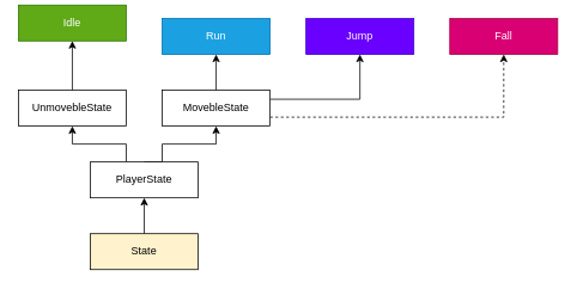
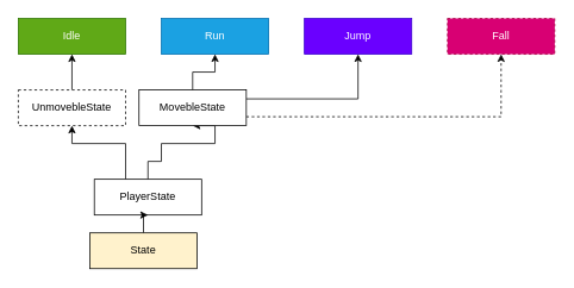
  <mxCell id="0" />
  <mxCell id="1" parent="0" />
  <mxCell id="2" style="edgeStyle=orthogonalEdgeStyle;rounded=0;orthogonalLoop=1;jettySize=auto;html=1;exitX=0.5;exitY=0;exitDx=0;exitDy=0;entryX=0.5;entryY=1;entryDx=0;entryDy=0;" parent="1" source="4" target="12" edge="1"><mxGeometry relative="1" as="geometry"><Array as="points"><mxPoint x="180" y="180" /><mxPoint x="180" y="160" /><mxPoint x="240" y="160" /></Array></mxGeometry></mxCell>
  <mxCell id="3" style="edgeStyle=orthogonalEdgeStyle;rounded=0;orthogonalLoop=1;jettySize=auto;html=1;entryX=0.5;entryY=1;entryDx=0;entryDy=0;" parent="1" source="4" target="14" edge="1"><mxGeometry relative="1" as="geometry"><Array as="points"><mxPoint x="140" y="160" /><mxPoint x="80" y="160" /></Array></mxGeometry></mxCell>
- <mxCell id="4" value="PlayerState" style="rounded=0;whiteSpace=wrap;html=1;" parent="1" vertex="1"><mxGeometry x="100" y="180" width="120" height="40" as="geometry" /></mxCell>
- <mxCell id="5" value="Idle" style="rounded=0;whiteSpace=wrap;html=1;fillColor=#60a917;fontColor=#ffffff;strokeColor=#2D7600;" parent="1" vertex="1"><mxGeometry x="20" y="5" width="120" height="40" as="geometry" /></mxCell>
+ <mxCell id="4" value="PlayerState" style="rounded=0;whiteSpace=wrap;html=1;" parent="1" vertex="1"><mxGeometry x="105" y="200" width="120" height="40" as="geometry" /></mxCell>
+ <mxCell id="5" value="Idle" style="rounded=0;whiteSpace=wrap;html=1;fillColor=#60a917;fontColor=#ffffff;strokeColor=#2D7600;" parent="1" vertex="1"><mxGeometry x="20" y="20" width="120" height="40" as="geometry" /></mxCell>
  <mxCell id="6" value="Jump" style="rounded=0;whiteSpace=wrap;html=1;fillColor=#6a00ff;fontColor=#ffffff;strokeColor=#3700CC;" parent="1" vertex="1"><mxGeometry x="340" y="20" width="120" height="40" as="geometry" /></mxCell>
  <mxCell id="7" value="Run" style="rounded=0;whiteSpace=wrap;html=1;fillColor=#1ba1e2;fontColor=#ffffff;strokeColor=#006EAF;" parent="1" vertex="1"><mxGeometry x="180" y="20" width="120" height="40" as="geometry" /></mxCell>
- <mxCell id="8" value="Fall" style="rounded=0;whiteSpace=wrap;html=1;fillColor=#d80073;fontColor=#ffffff;strokeColor=#A50040;" parent="1" vertex="1"><mxGeometry x="500" y="20" width="120" height="40" as="geometry" /></mxCell>
+ <mxCell id="8" value="Fall" style="rounded=0;whiteSpace=wrap;html=1;fillColor=#d80073;fontColor=#ffffff;strokeColor=#A50040;dashed=1;" parent="1" vertex="1"><mxGeometry x="500" y="20" width="120" height="40" as="geometry" /></mxCell>
  <mxCell id="9" style="edgeStyle=orthogonalEdgeStyle;rounded=0;orthogonalLoop=1;jettySize=auto;html=1;entryX=0.5;entryY=1;entryDx=0;entryDy=0;" parent="1" source="12" target="7" edge="1"><mxGeometry relative="1" as="geometry" /></mxCell>
  <mxCell id="10" style="edgeStyle=orthogonalEdgeStyle;rounded=0;orthogonalLoop=1;jettySize=auto;html=1;exitX=1;exitY=0.25;exitDx=0;exitDy=0;entryX=0.5;entryY=1;entryDx=0;entryDy=0;" parent="1" source="12" target="6" edge="1"><mxGeometry relative="1" as="geometry" /></mxCell>
  <mxCell id="11" style="edgeStyle=orthogonalEdgeStyle;rounded=0;orthogonalLoop=1;jettySize=auto;html=1;exitX=1;exitY=0.75;exitDx=0;exitDy=0;entryX=0.5;entryY=1;entryDx=0;entryDy=0;dashed=1;" parent="1" source="12" target="8" edge="1"><mxGeometry relative="1" as="geometry" /></mxCell>
- <mxCell id="12" value="MovebleState" style="rounded=0;whiteSpace=wrap;html=1;" parent="1" vertex="1"><mxGeometry x="180" y="100" width="120" height="40" as="geometry" /></mxCell>
+ <mxCell id="12" value="MovebleState" style="rounded=0;whiteSpace=wrap;html=1;" parent="1" vertex="1"><mxGeometry x="155" y="100" width="120" height="40" as="geometry" /></mxCell>
  <mxCell id="13" style="edgeStyle=orthogonalEdgeStyle;rounded=0;orthogonalLoop=1;jettySize=auto;html=1;exitX=0.5;exitY=0;exitDx=0;exitDy=0;entryX=0.5;entryY=1;entryDx=0;entryDy=0;" parent="1" source="14" target="5" edge="1"><mxGeometry relative="1" as="geometry" /></mxCell>
- <mxCell id="14" value="UnmovebleState" style="rounded=0;whiteSpace=wrap;html=1;" parent="1" vertex="1"><mxGeometry x="20" y="100" width="120" height="40" as="geometry" /></mxCell>
+ <mxCell id="14" value="UnmovebleState" style="rounded=0;whiteSpace=wrap;html=1;dashed=1;" parent="1" vertex="1"><mxGeometry x="20" y="100" width="120" height="40" as="geometry" /></mxCell>
  <mxCell id="15" style="edgeStyle=orthogonalEdgeStyle;rounded=0;orthogonalLoop=1;jettySize=auto;html=1;entryX=0.5;entryY=1;entryDx=0;entryDy=0;" parent="1" source="16" target="4" edge="1"><mxGeometry relative="1" as="geometry" /></mxCell>
  <mxCell id="16" value="State" style="rounded=0;whiteSpace=wrap;html=1;fillColor=#fff2cc;" parent="1" vertex="1"><mxGeometry x="100" y="260" width="120" height="40" as="geometry" /></mxCell>
